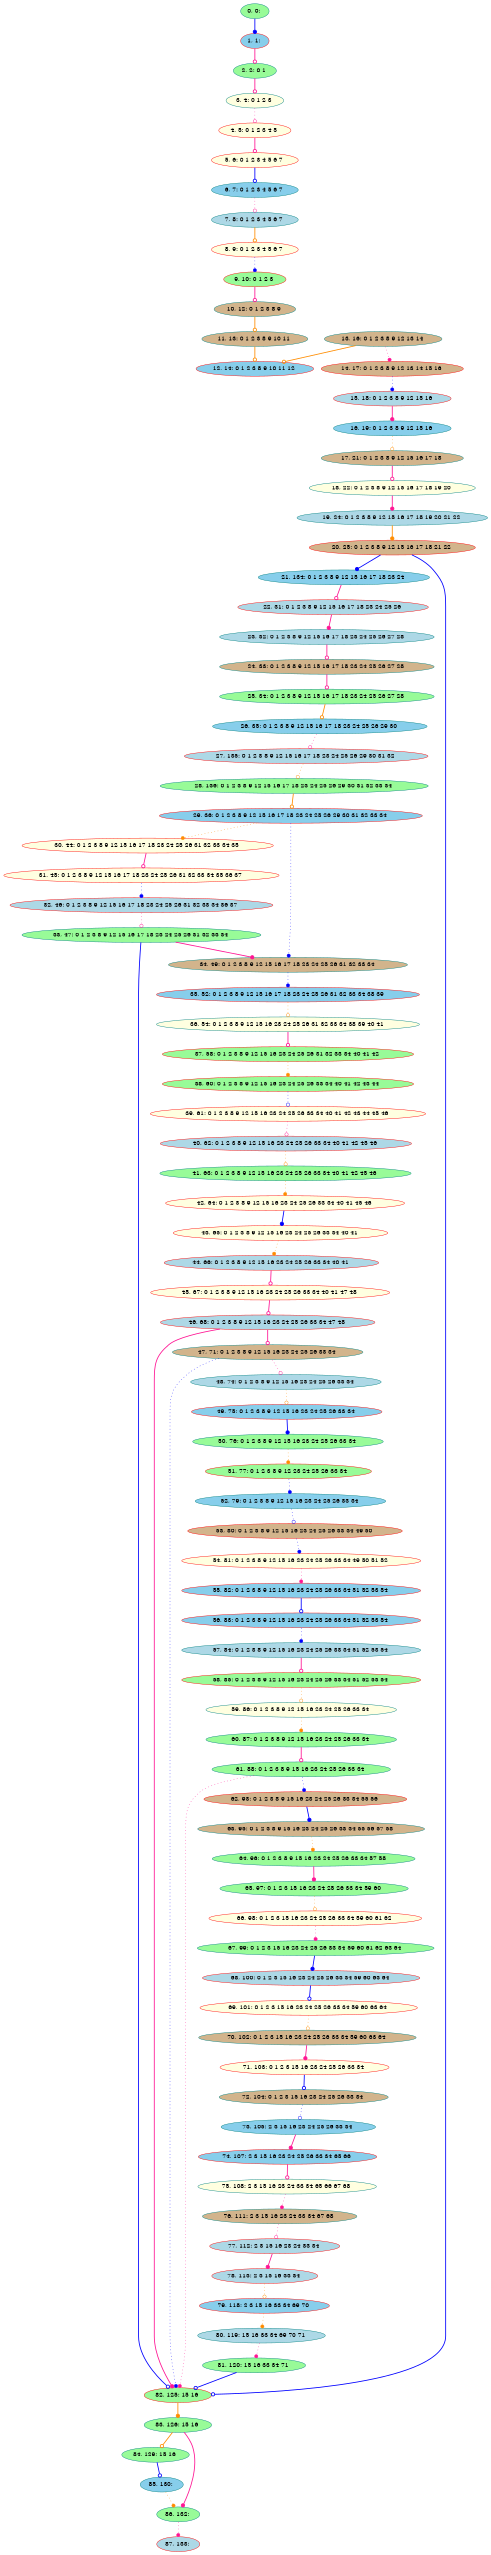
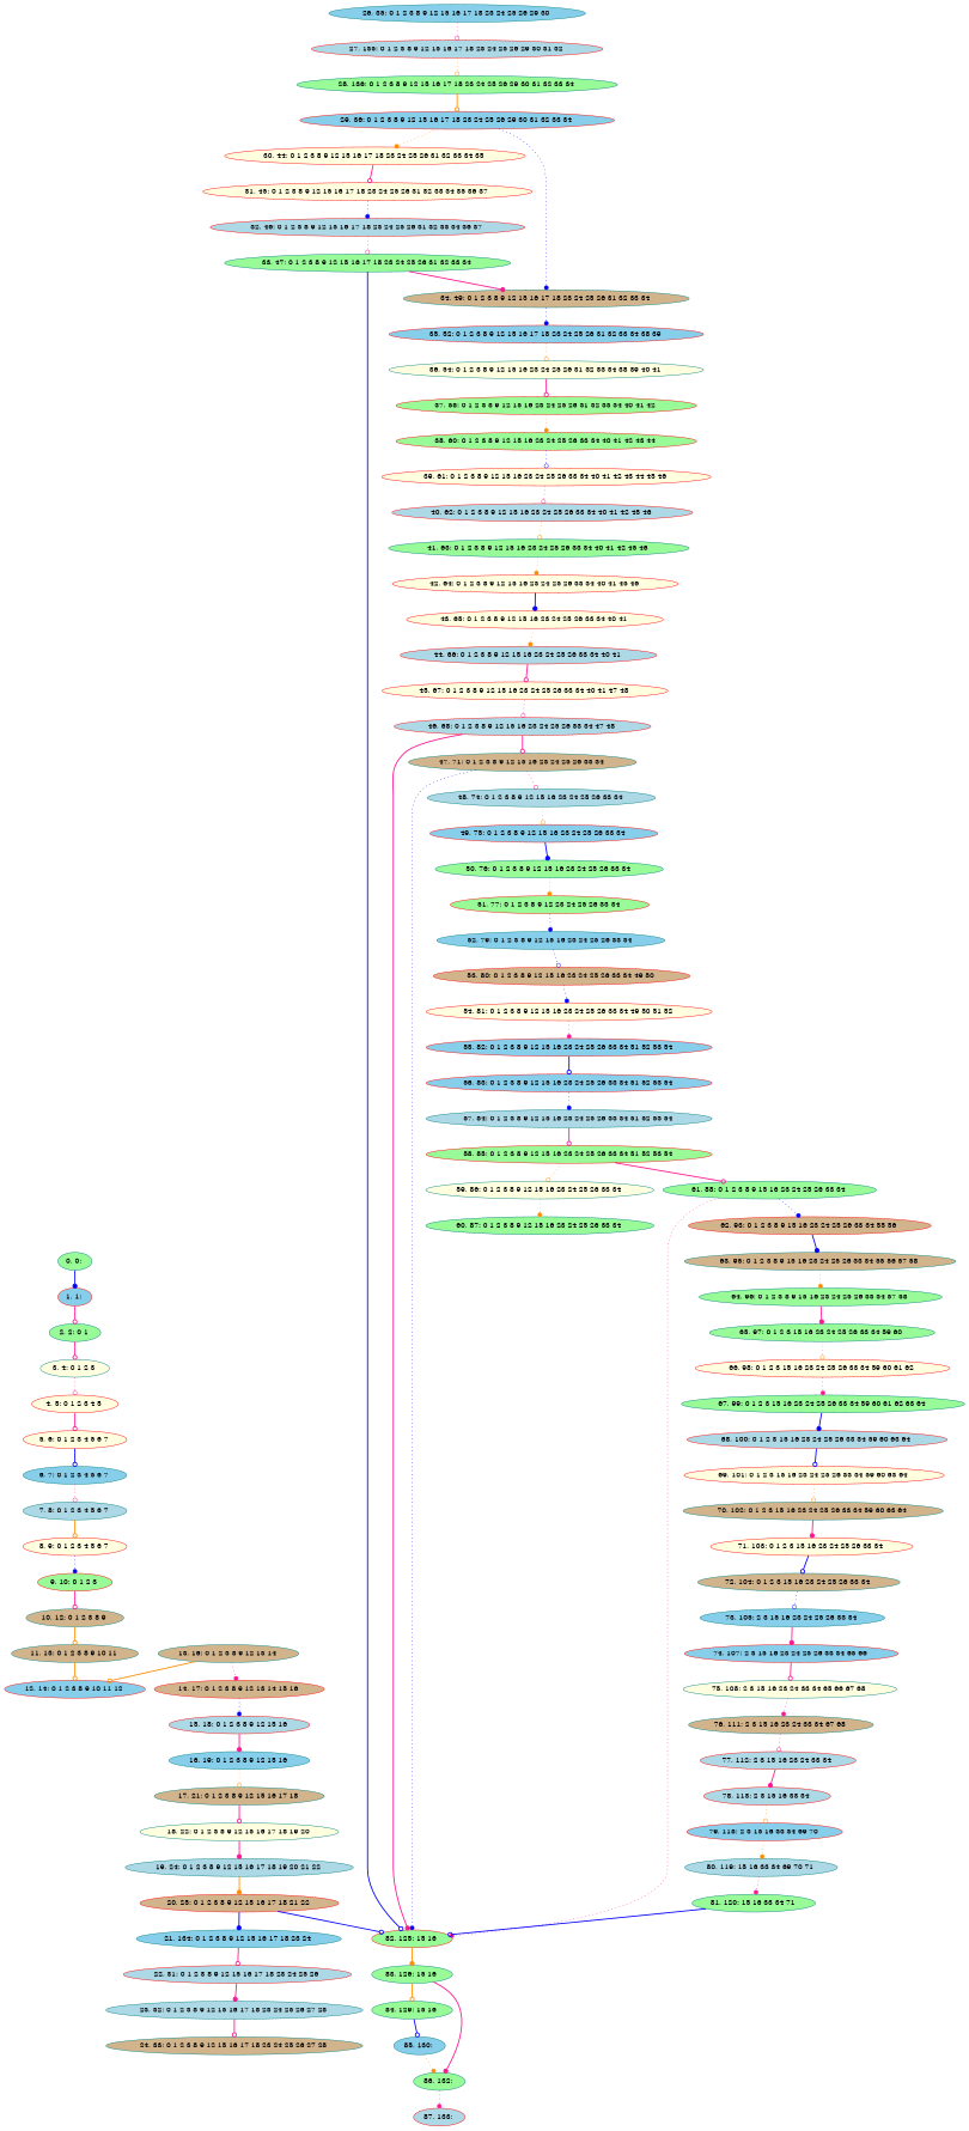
  digraph {
    node [color=teal fillcolor=palegreen style=filled]
    edge [arrowhead=odot color=deeppink style=bold]
    n1 [label="0, 0: "]
    n2 [color=red fillcolor=skyblue label="1, 1: "]
    n3 [label="2, 2: 0 1 "]
    n4 [fillcolor=lightyellow label="3, 4: 0 1 2 3 "]
    n5 [color=red fillcolor=lightyellow label="4, 5: 0 1 2 3 4 5 "]
    n6 [color=red fillcolor=lightyellow label="5, 6: 0 1 2 3 4 5 6 7 "]
    n7 [fillcolor=skyblue label="6, 7: 0 1 2 3 4 5 6 7 "]
    n8 [fillcolor=lightblue label="7, 8: 0 1 2 3 4 5 6 7 "]
    n9 [color=red fillcolor=lightyellow label="8, 9: 0 1 2 3 4 5 6 7 "]
    n10 [color=red label="9, 10: 0 1 2 3 "]
    n11 [fillcolor=tan label="10, 12: 0 1 2 3 8 9 "]
    n12 [fillcolor=tan label="11, 13: 0 1 2 3 8 9 10 11 "]
    n13 [color=red fillcolor=skyblue label="12, 14: 0 1 2 3 8 9 10 11 12 "]
    n14 [fillcolor=tan label="13, 16: 0 1 2 3 8 9 12 13 14 "]
    n15 [color=red fillcolor=tan label="14, 17: 0 1 2 3 8 9 12 13 14 15 16 "]
    n16 [color=red fillcolor=lightblue label="15, 18: 0 1 2 3 8 9 12 15 16 "]
    n17 [fillcolor=skyblue label="16, 19: 0 1 2 3 8 9 12 15 16 "]
    n18 [fillcolor=tan label="17, 21: 0 1 2 3 8 9 12 15 16 17 18 "]
    n19 [fillcolor=lightyellow label="18, 22: 0 1 2 3 8 9 12 15 16 17 18 19 20 "]
    n20 [fillcolor=lightblue label="19, 24: 0 1 2 3 8 9 12 15 16 17 18 19 20 21 22 "]
    n21 [color=red fillcolor=tan label="20, 25: 0 1 2 3 8 9 12 15 16 17 18 21 22 "]
    n22 [fillcolor=skyblue label="21, 134: 0 1 2 3 8 9 12 15 16 17 18 23 24 "]
    n23 [color=red label="82, 125: 15 16 "]
    n24 [color=red fillcolor=lightblue label="22, 31: 0 1 2 3 8 9 12 15 16 17 18 23 24 25 26 "]
    n25 [label="83, 126: 15 16 "]
    n26 [fillcolor=lightblue label="23, 32: 0 1 2 3 8 9 12 15 16 17 18 23 24 25 26 27 28 "]
    n27 [fillcolor=tan label="24, 33: 0 1 2 3 8 9 12 15 16 17 18 23 24 25 26 27 28 "]
-   n28 [label="25, 34: 0 1 2 3 8 9 12 15 16 17 18 23 24 25 26 27 28 "]
    n29 [fillcolor=skyblue label="26, 35: 0 1 2 3 8 9 12 15 16 17 18 23 24 25 26 29 30 "]
    n30 [color=red fillcolor=lightblue label="27, 135: 0 1 2 3 8 9 12 15 16 17 18 23 24 25 26 29 30 31 32 "]
    n31 [label="28, 136: 0 1 2 3 8 9 12 15 16 17 18 23 24 25 26 29 30 31 32 33 34 "]
    n32 [color=red fillcolor=skyblue label="29, 36: 0 1 2 3 8 9 12 15 16 17 18 23 24 25 26 29 30 31 32 33 34 "]
    n33 [color=red fillcolor=lightyellow label="30, 44: 0 1 2 3 8 9 12 15 16 17 18 23 24 25 26 31 32 33 34 35 "]
    n34 [fillcolor=tan label="34, 49: 0 1 2 3 8 9 12 15 16 17 18 23 24 25 26 31 32 33 34 "]
    n35 [color=red fillcolor=lightyellow label="31, 45: 0 1 2 3 8 9 12 15 16 17 18 23 24 25 26 31 32 33 34 35 36 37 "]
    n36 [color=red fillcolor=skyblue label="35, 52: 0 1 2 3 8 9 12 15 16 17 18 23 24 25 26 31 32 33 34 38 39 "]
    n37 [color=red fillcolor=lightblue label="32, 46: 0 1 2 3 8 9 12 15 16 17 18 23 24 25 26 31 32 33 34 36 37 "]
    n38 [label="33, 47: 0 1 2 3 8 9 12 15 16 17 18 23 24 25 26 31 32 33 34 "]
    n39 [fillcolor=lightyellow label="36, 54: 0 1 2 3 8 9 12 15 16 23 24 25 26 31 32 33 34 38 39 40 41 "]
    n40 [color=red label="37, 58: 0 1 2 3 8 9 12 15 16 23 24 25 26 31 32 33 34 40 41 42 "]
    n41 [color=red label="38, 60: 0 1 2 3 8 9 12 15 16 23 24 25 26 33 34 40 41 42 43 44 "]
    n42 [color=red fillcolor=lightyellow label="39, 61: 0 1 2 3 8 9 12 15 16 23 24 25 26 33 34 40 41 42 43 44 45 46 "]
    n43 [color=red fillcolor=lightblue label="40, 62: 0 1 2 3 8 9 12 15 16 23 24 25 26 33 34 40 41 42 45 46 "]
    n44 [label="41, 63: 0 1 2 3 8 9 12 15 16 23 24 25 26 33 34 40 41 42 45 46 "]
    n45 [color=red fillcolor=lightyellow label="42, 64: 0 1 2 3 8 9 12 15 16 23 24 25 26 33 34 40 41 45 46 "]
    n46 [color=red fillcolor=lightyellow label="43, 65: 0 1 2 3 8 9 12 15 16 23 24 25 26 33 34 40 41 "]
    n47 [color=red fillcolor=lightblue label="44, 66: 0 1 2 3 8 9 12 15 16 23 24 25 26 33 34 40 41 "]
    n48 [color=red fillcolor=lightyellow label="45, 67: 0 1 2 3 8 9 12 15 16 23 24 25 26 33 34 40 41 47 48 "]
    n49 [color=red fillcolor=lightblue label="46, 68: 0 1 2 3 8 9 12 15 16 23 24 25 26 33 34 47 48 "]
    n50 [fillcolor=tan label="47, 71: 0 1 2 3 8 9 12 15 16 23 24 25 26 33 34 "]
    n51 [fillcolor=lightblue label="48, 74: 0 1 2 3 8 9 12 15 16 23 24 25 26 33 34 "]
    n52 [color=red fillcolor=skyblue label="49, 75: 0 1 2 3 8 9 12 15 16 23 24 25 26 33 34 "]
    n53 [label="50, 76: 0 1 2 3 8 9 12 15 16 23 24 25 26 33 34 "]
    n54 [color=red label="51, 77: 0 1 2 3 8 9 12 23 24 25 26 33 34 "]
    n55 [fillcolor=skyblue label="52, 79: 0 1 2 3 8 9 12 15 16 23 24 25 26 33 34 "]
    n56 [color=red fillcolor=tan label="53, 80: 0 1 2 3 8 9 12 15 16 23 24 25 26 33 34 49 50 "]
    n57 [color=red fillcolor=lightyellow label="54, 81: 0 1 2 3 8 9 12 15 16 23 24 25 26 33 34 49 50 51 52 "]
    n58 [color=red fillcolor=skyblue label="55, 82: 0 1 2 3 8 9 12 15 16 23 24 25 26 33 34 51 52 53 54 "]
    n59 [color=red fillcolor=skyblue label="56, 83: 0 1 2 3 8 9 12 15 16 23 24 25 26 33 34 51 52 53 54 "]
    n60 [fillcolor=lightblue label="57, 84: 0 1 2 3 8 9 12 15 16 23 24 25 26 33 34 51 52 53 54 "]
    n61 [color=red label="58, 85: 0 1 2 3 8 9 12 15 16 23 24 25 26 33 34 51 52 53 54 "]
    n62 [fillcolor=lightyellow label="59, 86: 0 1 2 3 8 9 12 15 16 23 24 25 26 33 34 "]
    n63 [label="60, 87: 0 1 2 3 8 9 12 15 16 23 24 25 26 33 34 "]
    n64 [label="61, 88: 0 1 2 3 8 9 15 16 23 24 25 26 33 34 "]
    n65 [color=red fillcolor=tan label="62, 93: 0 1 2 3 8 9 15 16 23 24 25 26 33 34 55 56 "]
    n66 [fillcolor=tan label="63, 95: 0 1 2 3 8 9 15 16 23 24 25 26 33 34 55 56 57 58 "]
    n67 [label="64, 96: 0 1 2 3 8 9 15 16 23 24 25 26 33 34 57 58 "]
    n68 [label="65, 97: 0 1 2 3 15 16 23 24 25 26 33 34 59 60 "]
    n69 [color=red fillcolor=lightyellow label="66, 98: 0 1 2 3 15 16 23 24 25 26 33 34 59 60 61 62 "]
    n70 [label="67, 99: 0 1 2 3 15 16 23 24 25 26 33 34 59 60 61 62 63 64 "]
    n71 [color=red fillcolor=lightblue label="68, 100: 0 1 2 3 15 16 23 24 25 26 33 34 59 60 63 64 "]
    n72 [color=red fillcolor=lightyellow label="69, 101: 0 1 2 3 15 16 23 24 25 26 33 34 59 60 63 64 "]
    n73 [fillcolor=tan label="70, 102: 0 1 2 3 15 16 23 24 25 26 33 34 59 60 63 64 "]
    n74 [color=red fillcolor=lightyellow label="71, 103: 0 1 2 3 15 16 23 24 25 26 33 34 "]
    n75 [fillcolor=tan label="72, 104: 0 1 2 3 15 16 23 24 25 26 33 34 "]
    n76 [fillcolor=skyblue label="73, 105: 2 3 15 16 23 24 25 26 33 34 "]
    n77 [color=red fillcolor=skyblue label="74, 107: 2 3 15 16 23 24 25 26 33 34 65 66 "]
    n78 [fillcolor=lightyellow label="75, 108: 2 3 15 16 23 24 33 34 65 66 67 68 "]
    n79 [fillcolor=tan label="76, 111: 2 3 15 16 23 24 33 34 67 68 "]
    n80 [color=red fillcolor=lightblue label="77, 112: 2 3 15 16 23 24 33 34 "]
    n81 [color=red fillcolor=lightblue label="78, 113: 2 3 15 16 33 34 "]
    n82 [color=red fillcolor=skyblue label="79, 118: 2 3 15 16 33 34 69 70 "]
    n83 [fillcolor=lightblue label="80, 119: 15 16 33 34 69 70 71 "]
    n84 [label="81, 120: 15 16 33 34 71 "]
    n85 [label="84, 129: 15 16 "]
    n86 [label="86, 132: "]
    n87 [fillcolor=skyblue label="85, 130: "]
    n88 [color=red fillcolor=lightblue label="87, 133: "]
    n1 -> n2 [arrowhead=dot color=blue]
    n2 -> n3
    n3 -> n4
    n4 -> n5 [style=dotted]
    n5 -> n6
    n6 -> n7 [color=blue]
    n7 -> n8 [style=dotted]
    n8 -> n9 [color=darkorange]
    n9 -> n10 [arrowhead=dot color=blue style=dotted]
    n10 -> n11
    n11 -> n12 [color=darkorange]
    n12 -> n13 [color=darkorange]
    n14 -> n13 [color=darkorange]
    n14 -> n15 [arrowhead=dot style=dotted]
    n15 -> n16 [arrowhead=dot color=blue style=dotted]
    n16 -> n17 [arrowhead=dot]
    n17 -> n18 [color=darkorange style=dotted]
    n18 -> n19
    n19 -> n20 [arrowhead=dot]
    n20 -> n21 [arrowhead=dot color=darkorange]
    n21 -> n22 [arrowhead=dot color=blue]
    n21 -> n23 [color=blue]
    n22 -> n24
    n23 -> n25 [arrowhead=dot color=darkorange]
    n24 -> n26 [arrowhead=dot]
    n25 -> n85 [color=darkorange]
    n25 -> n86 [arrowhead=dot]
    n26 -> n27
-   n27 -> n28
-   n28 -> n29 [color=darkorange]
    n29 -> n30 [style=dotted]
    n30 -> n31 [color=darkorange style=dotted]
    n31 -> n32 [color=darkorange]
    n32 -> n33 [arrowhead=dot color=darkorange style=dotted]
    n32 -> n34 [arrowhead=dot color=blue style=dotted]
    n33 -> n35
    n34 -> n36 [arrowhead=dot color=blue style=dotted]
    n35 -> n37 [arrowhead=dot color=blue style=dotted]
    n36 -> n39 [color=darkorange style=dotted]
    n37 -> n38 [style=dotted]
    n38 -> n23 [color=blue]
    n38 -> n34 [arrowhead=dot]
    n39 -> n40
    n40 -> n41 [arrowhead=dot color=darkorange style=dotted]
    n41 -> n42 [color=blue style=dotted]
    n42 -> n43 [style=dotted]
    n43 -> n44 [color=darkorange style=dotted]
    n44 -> n45 [arrowhead=dot color=darkorange style=dotted]
    n45 -> n46 [arrowhead=dot color=blue]
    n46 -> n47 [arrowhead=dot color=darkorange style=dotted]
    n47 -> n48
-   n48 -> n49
+   n48 -> n49 [style=dotted]
    n49 -> n23 [arrowhead=dot]
    n49 -> n50
    n50 -> n23 [arrowhead=dot color=blue style=dotted]
    n50 -> n51 [style=dotted]
    n51 -> n52 [color=darkorange style=dotted]
    n52 -> n53 [arrowhead=dot color=blue]
    n53 -> n54 [arrowhead=dot color=darkorange style=dotted]
    n54 -> n55 [arrowhead=dot color=blue style=dotted]
    n55 -> n56 [color=blue style=dotted]
    n56 -> n57 [arrowhead=dot color=blue style=dotted]
    n57 -> n58 [arrowhead=dot style=dotted]
    n58 -> n59 [color=blue]
    n59 -> n60 [arrowhead=dot color=blue style=dotted]
    n60 -> n61
    n61 -> n62 [color=darkorange style=dotted]
    n62 -> n63 [arrowhead=dot color=darkorange style=dotted]
-   n63 -> n64
+   n61 -> n64
    n64 -> n23 [arrowhead=dot style=dotted]
    n64 -> n65 [arrowhead=dot color=blue style=dotted]
    n65 -> n66 [arrowhead=dot color=blue]
    n66 -> n67 [arrowhead=dot color=darkorange style=dotted]
    n67 -> n68 [arrowhead=dot]
    n68 -> n69 [color=darkorange style=dotted]
    n69 -> n70 [arrowhead=dot style=dotted]
    n70 -> n71 [arrowhead=dot color=blue]
    n71 -> n72 [color=blue]
    n72 -> n73 [color=darkorange style=dotted]
    n73 -> n74 [arrowhead=dot]
    n74 -> n75 [color=blue]
    n75 -> n76 [color=blue style=dotted]
    n76 -> n77 [arrowhead=dot]
    n77 -> n78
    n78 -> n79 [arrowhead=dot style=dotted]
    n79 -> n80 [style=dotted]
    n80 -> n81 [arrowhead=dot]
    n81 -> n82 [color=darkorange style=dotted]
    n82 -> n83 [arrowhead=dot color=darkorange style=dotted]
    n83 -> n84 [arrowhead=dot style=dotted]
    n84 -> n23 [color=blue]
    n85 -> n87 [color=blue]
    n86 -> n88 [arrowhead=dot style=dotted]
    n87 -> n86 [arrowhead=dot color=darkorange style=dotted]
  }
